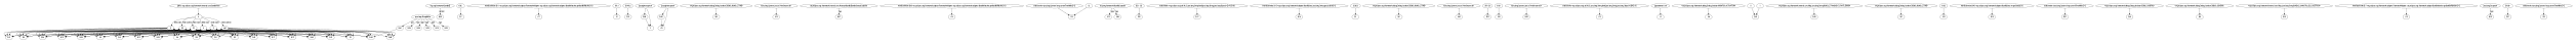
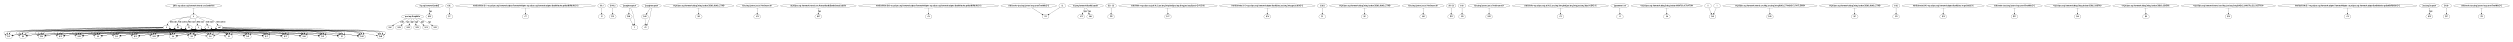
  digraph {
    fontname="Roboto Condensed"
    node [fontname="Roboto Condensed"]
    edge [fontname="Roboto Condensed"]
    n1 [label=16]
    n2 [label="$r71"]
    n3 [label="$r44"]
    n4 [label="$r25"]
    n5 [label="$r6"]
    n6 [label="$r59"]
    n7 [label="$r69"]
    n8 [label="$r70"]
    n9 [label="$r35"]
    n10 [label="$r48"]
    n11 [label="$r4"]
    n12 [label="$r10"]
    n13 [label="$r12"]
    n14 [label="$r43"]
    n15 [label="$r9"]
    n16 [label="$r8"]
    n17 [label="$i16"]
    n18 [label="$i8"]
    n19 [label="$i4"]
    n20 [label="$r2"]
    n21 [label="$i2"]
    n22 [label="$r72"]
    n23 [label=4]
    n24 [label="$r5"]
    n25 [label=8]
    n26 [label="java.lang.StringBuffer"]
    n27 [label="$r61"]
    n28 [label="$r26"]
    n29 [label="$r34"]
    n30 [label="$r29"]
    n31 [label="$r18"]
    n32 [label="$r53"]
    n33 [label="org.osgi.framework.Bundle[]"]
    n34 [label="$r49"]
    n35 [label=32]
    n36 [label=null]
    n37 [label="i0 & 2"]
    n38 [label="$i7"]
    n39 [label="interfaceinvoke $r11.<org.eclipse.osgi.framework.adaptor.FrameworkAdaptor: org.eclipse.osgi.framework.adaptor.BundleWatcher getBundleWatcher()>()"]
    n40 [label=r77]
    n41 [label="i0 & 1"]
    n42 [label="$i1"]
    n43 [label="$i14 & 2"]
    n44 [label="$i15"]
    n45 [label="$r58"]
    n46 [label=r1]
    n47 [label=r0]
    n48 [label="$r68"]
    n49 [label=r75]
    n50 [label="<org.eclipse.osgi.framework.debug.Debug: boolean DEBUG_BUNDLE_TIME>"]
    n51 [label="$z3"]
    n52 [label="<java.lang.System: java.io.PrintStream out>"]
    n53 [label="$r19"]
    n54 [label="@caughtexception"]
    n55 [label="@caughtexception"]
    n56 [label="org.eclipse.osgi.framework.internal.core.AbstractBundle$BundleStatusException"]
    n57 [label="$r47"]
    n58 [label="interfaceinvoke $r60.<org.eclipse.osgi.framework.adaptor.FrameworkAdaptor: org.eclipse.osgi.framework.adaptor.BundleWatcher getBundleWatcher()>()"]
    n59 [label=r76]
    n60 [label="staticinvoke <java.lang.System: long currentTimeMillis()>()"]
    n61 [label=l23]
    n62 [label="org.long.framework.BundleException"]
    n63 [label="$r13"]
    n64 [label="$r46"]
    n65 [label="$l21 - l23"]
    n66 [label="$l22"]
    n67 [label="staticinvoke <org.eclipse.osgi.util.NLS: java.lang.String bind(java.lang.String,java.lang.Object)>($r14, $r16)"]
    n68 [label="$r17"]
    n69 [label="interfaceinvoke $r15.<org.eclipse.osgi.framework.adaptor.BundleData: java.lang.String getLocation()>()"]
    n70 [label="$r16"]
    n71 [label="$i2 & 32"]
    n72 [label="$i3"]
    n73 [label="<org.eclipse.osgi.framework.debug.Debug: boolean DEBUG_BUNDLE_TIME>"]
    n74 [label="$z1"]
    n75 [label="<java.lang.System: java.io.PrintStream out>"]
    n76 [label="$r62"]
    n77 [label="$l9 - l23"]
    n78 [label="$l10"]
    n79 [label="i0 & 1"]
    n80 [label="$i18"]
    n81 [label="<java.lang.System: java.io.PrintStream out>"]
    n82 [label="$r30"]
    n83 [label="@this: org.eclipse.osgi.framework.internal.core.BundleHost"]
    n84 [label="staticinvoke <org.eclipse.osgi.util.NLS: java.lang.String bind(java.lang.String,java.lang.Object)>($r45, r0)"]
    n85 [label=r73]
    n86 [label="@parameter0: int"]
    n87 [label=i0]
    n88 [label="<org.eclipse.osgi.framework.debug.Debug: boolean MONITOR_ACTIVATION>"]
    n89 [label="$z6"]
    n90 [label=0]
    n91 [label="$z8"]
    n92 [label="<org.eclipse.osgi.framework.internal.core.Msg: java.lang.String BUNDLE_TRANSIENT_START_ERROR>"]
    n93 [label="$r45"]
    n94 [label=1]
    n95 [label="<org.eclipse.osgi.framework.debug.Debug: boolean DEBUG_BUNDLE_TIME>"]
    n96 [label="$z7"]
    n97 [label="i0 & 2"]
    n98 [label="$i19"]
    n99 [label="interfaceinvoke $r43.<org.eclipse.osgi.framework.adaptor.BundleData: int getStatus()>()"]
    n100 [label="$i14"]
    n101 [label="staticinvoke <java.lang.System: long currentTimeMillis()>()"]
    n102 [label="$l21"]
    n103 [label="<org.eclipse.osgi.framework.debug.Debug: boolean DEBUG_GENERAL>"]
    n104 [label="$z4"]
    n105 [label="<org.eclipse.osgi.framework.debug.Debug: boolean DEBUG_GENERAL>"]
    n106 [label="$z0"]
    n107 [label="<org.eclipse.osgi.framework.internal.core.Msg: java.lang.String BUNDLE_UNINSTALLED_EXCEPTION>"]
    n108 [label="$r14"]
    n109 [label="interfaceinvoke $r7.<org.eclipse.osgi.framework.adaptor.FrameworkAdaptor: org.eclipse.osgi.framework.adaptor.BundleWatcher getBundleWatcher()>()"]
    n110 [label=r74]
    n111 [label="java.lang.Exception"]
    n112 [label="$r52"]
    n113 [label="0L"]
    n114 [label="$i16 & 4"]
    n115 [label="$i17"]
    n116 [label="staticinvoke <java.lang.System: long currentTimeMillis()>()"]
    n117 [label="$l9"]
    n1 -> n2
    n1 -> n3
    n1 -> n4
    n1 -> n5
    n1 -> n6
    n1 -> n7
    n1 -> n8
    n1 -> n9
    n1 -> n10
    n1 -> n11
    n1 -> n12
    n1 -> n13
    n1 -> n14
    n1 -> n15
    n1 -> n16
    n1 -> n17
    n1 -> n18
    n1 -> n19
    n1 -> n20
    n1 -> n21
    n1 -> n22
    n23 -> n2
    n23 -> n3
    n23 -> n4
    n23 -> n5
    n23 -> n6
    n23 -> n7
    n23 -> n8
    n23 -> n9
    n23 -> n11
    n23 -> n12
    n23 -> n13
    n23 -> n14
    n23 -> n15
    n23 -> n16
    n23 -> n17
    n23 -> n18
    n23 -> n19
    n23 -> n20
    n23 -> n21
    n23 -> n22
    n24 -> n2
    n24 -> n3
    n24 -> n4
    n24 -> n5
    n24 -> n6
    n24 -> n7
    n24 -> n8
    n24 -> n9
    n24 -> n10
    n24 -> n11
    n24 -> n12
    n24 -> n13
    n24 -> n14
    n24 -> n15
    n24 -> n16
    n24 -> n17
    n24 -> n18
    n24 -> n19
    n24 -> n20
    n24 -> n21
    n24 -> n22
    n25 -> n2
-   n27 -> n3
+   n25 -> n3
    n25 -> n4
    n25 -> n5
    n25 -> n6
    n25 -> n7
    n25 -> n8
    n25 -> n9
    n25 -> n10
    n25 -> n11
    n25 -> n12
    n25 -> n13
    n25 -> n14
    n25 -> n15
    n25 -> n16
    n25 -> n17
    n25 -> n18
    n25 -> n19
    n25 -> n20
    n25 -> n21
    n25 -> n22
-   n26 -> n27 [label=type]
+   n26 -> n27 [label=state]
    n26 -> n28 [label=type]
    n26 -> n29 [label=type]
    n26 -> n30 [label=type]
    n26 -> n31 [label=type]
    n26 -> n32 [label=type]
-   n33 -> n34 [label=context]
+   n33 -> n34 [label=type]
    n35 -> n2
    n35 -> n3
    n35 -> n4
    n35 -> n5
    n35 -> n6
    n35 -> n7
    n35 -> n8
    n35 -> n9
    n35 -> n10
    n35 -> n11
    n35 -> n12
    n35 -> n13
    n35 -> n14
    n35 -> n15
    n35 -> n16
    n35 -> n17
    n35 -> n18
    n35 -> n19
    n35 -> n20
    n35 -> n21
    n35 -> n22
    n36 -> n2
    n36 -> n3
    n36 -> n4
    n36 -> n5
    n36 -> n6
    n36 -> n7
    n36 -> n8
    n36 -> n9
    n36 -> n10
    n36 -> n11
    n36 -> n13
    n36 -> n14
    n36 -> n15
    n36 -> n16
    n36 -> n17
    n36 -> n18
    n36 -> n19
    n36 -> n20
    n36 -> n21
    n36 -> n22
    n37 -> n38
    n39 -> n40
    n41 -> n42
    n43 -> n44
    n45 -> n46
    n47 -> n1 [label="field: state"]
    n47 -> n23 [label="field: state"]
    n47 -> n24 [label="field: context"]
    n47 -> n25 [label="field: state"]
    n47 -> n35 [label="field: state"]
    n47 -> n36 [label="field: context"]
    n48 -> n49
    n50 -> n51
    n52 -> n53
    n54 -> n48
    n54 -> n49
    n55 -> n45
    n55 -> n46
    n56 -> n57 [label=type]
    n58 -> n59
    n60 -> n61
    n62 -> n63 [label=type]
    n62 -> n64 [label=type]
    n65 -> n66
    n67 -> n68
    n69 -> n70
    n71 -> n72
    n73 -> n74
    n75 -> n76
    n77 -> n78
    n79 -> n80
    n81 -> n82
    n83 -> n47
    n84 -> n85
    n86 -> n87
    n88 -> n89
    n90 -> n91
    n92 -> n93
    n94 -> n91
    n95 -> n96
    n97 -> n98
    n99 -> n100
    n101 -> n102
    n103 -> n104
    n105 -> n106
    n107 -> n108
    n109 -> n110
    n111 -> n112 [label=type]
    n113 -> n61
    n114 -> n115
    n116 -> n117
  }
